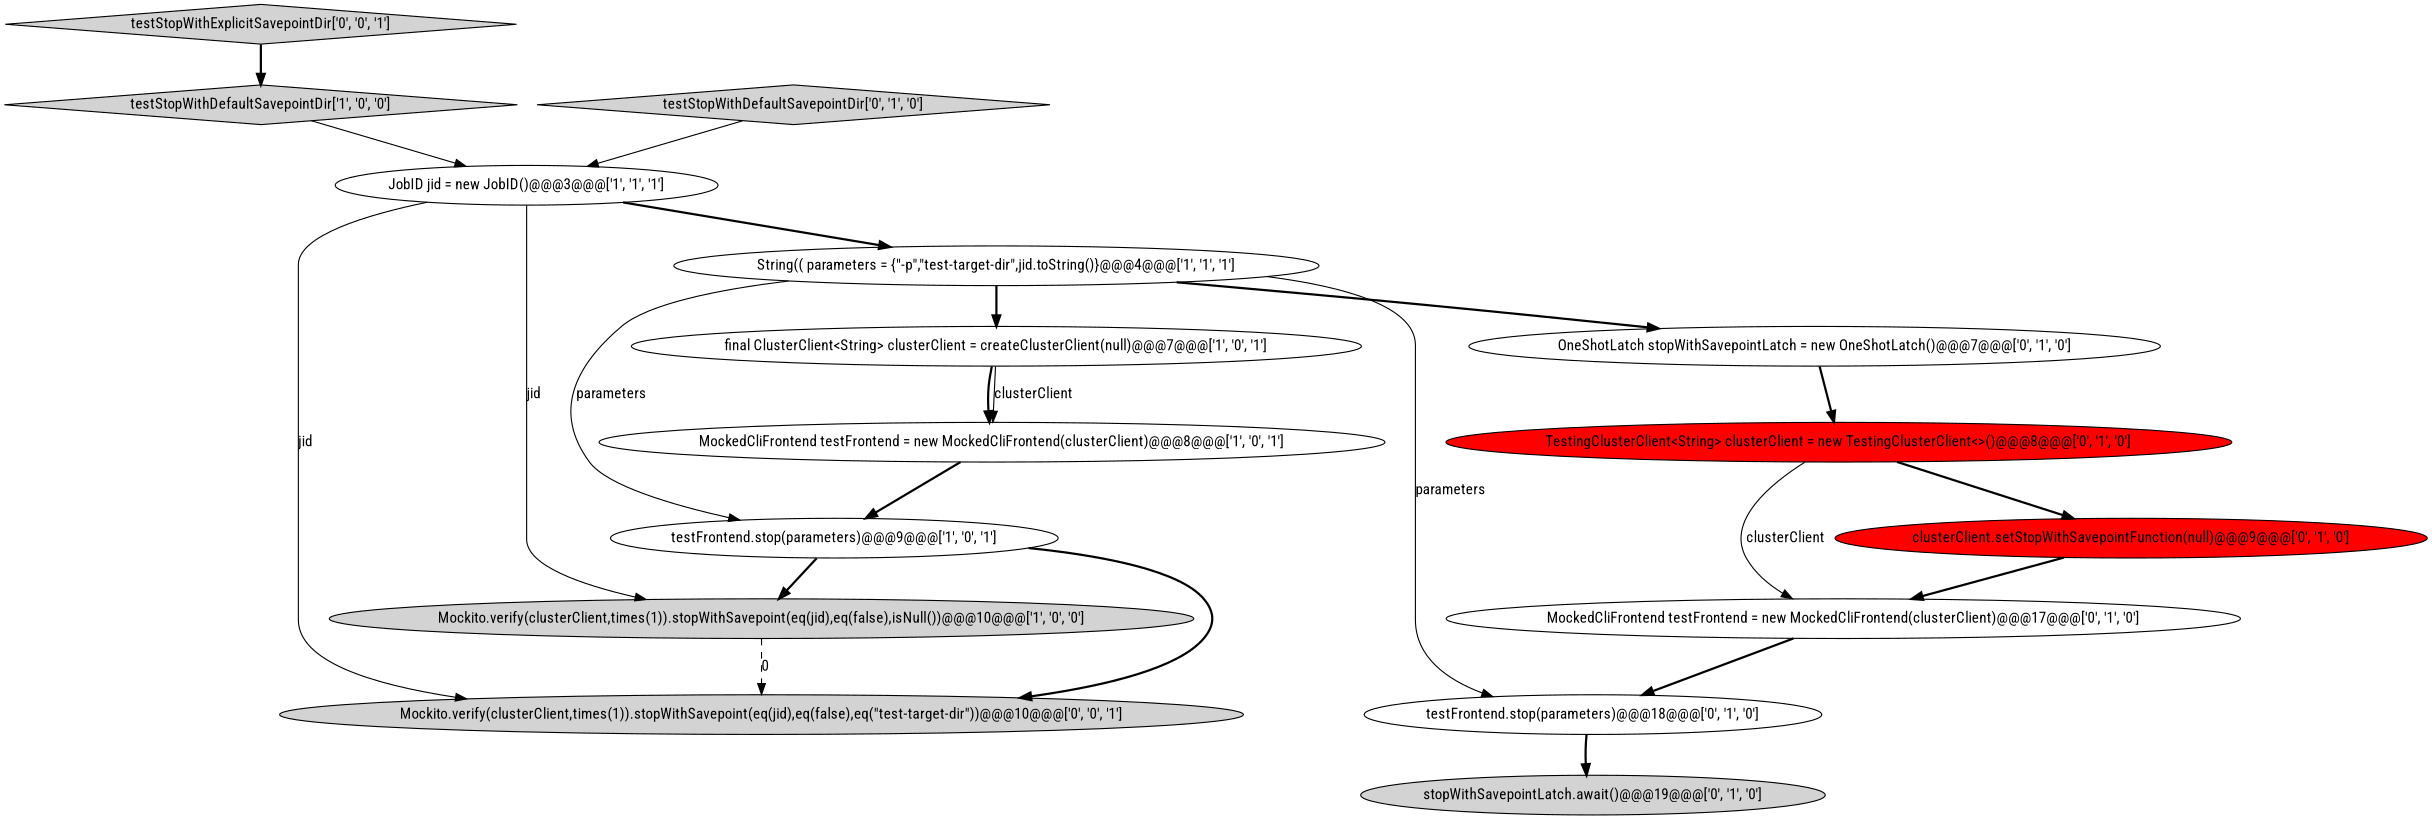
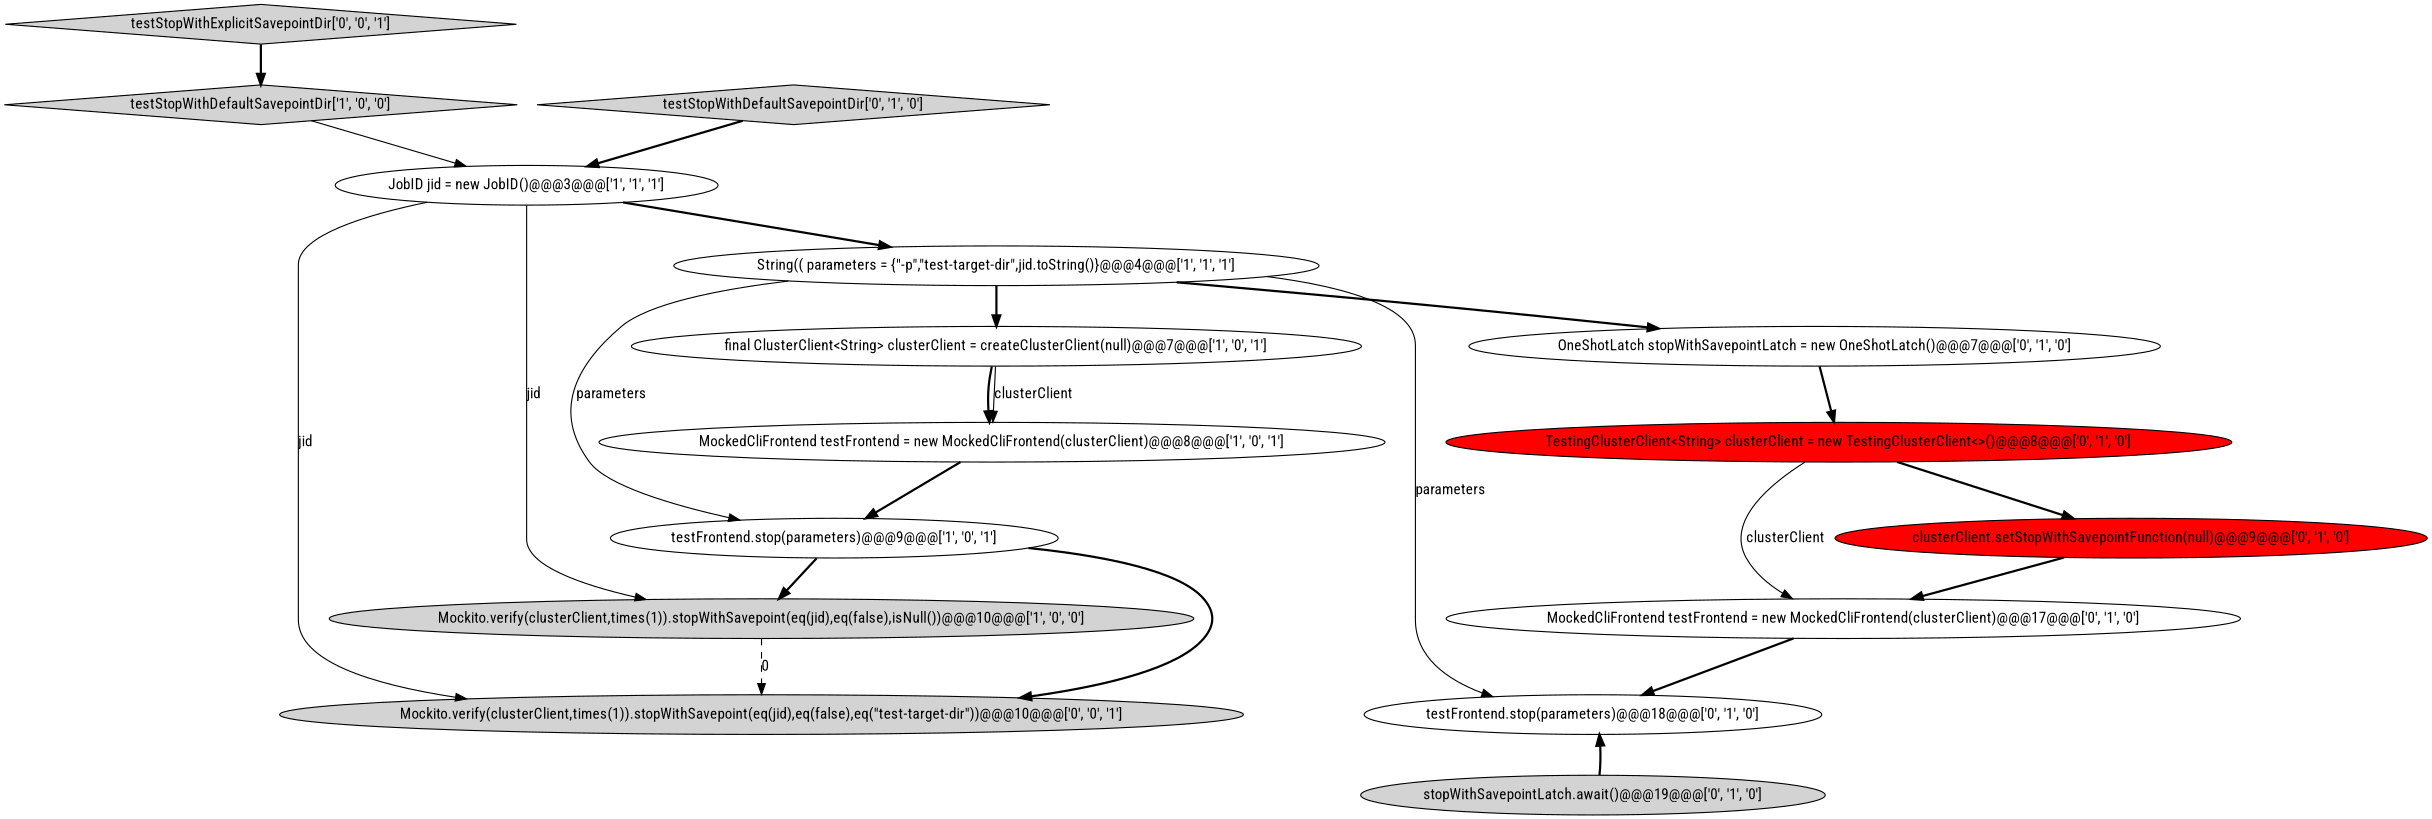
  digraph {
    fontname="Roboto Condensed"
    node [fillcolor=white fontname="Roboto Condensed" shape=ellipse style=filled]
    edge [fontname="Roboto Condensed" style=bold]
    n1 [label="JobID jid = new JobID()@@@3@@@['1', '1', '1']"]
    n2 [fillcolor=lightgray label="Mockito.verify(clusterClient,times(1)).stopWithSavepoint(eq(jid),eq(false),isNull())@@@10@@@['1', '0', '0']"]
    n3 [fillcolor=lightgray label="Mockito.verify(clusterClient,times(1)).stopWithSavepoint(eq(jid),eq(false),eq(\"test-target-dir\"))@@@10@@@['0', '0', '1']"]
    n4 [label="String(( parameters = {\"-p\",\"test-target-dir\",jid.toString()}@@@4@@@['1', '1', '1']"]
    n5 [label="testFrontend.stop(parameters)@@@9@@@['1', '0', '1']"]
    n6 [label="testFrontend.stop(parameters)@@@18@@@['0', '1', '0']"]
    n7 [label="final ClusterClient<String> clusterClient = createClusterClient(null)@@@7@@@['1', '0', '1']"]
    n8 [label="OneShotLatch stopWithSavepointLatch = new OneShotLatch()@@@7@@@['0', '1', '0']"]
    n9 [label="MockedCliFrontend testFrontend = new MockedCliFrontend(clusterClient)@@@8@@@['1', '0', '1']"]
    n10 [fillcolor=red label="TestingClusterClient<String> clusterClient = new TestingClusterClient<>()@@@8@@@['0', '1', '0']"]
    n11 [label="MockedCliFrontend testFrontend = new MockedCliFrontend(clusterClient)@@@17@@@['0', '1', '0']"]
    n12 [fillcolor=red label="clusterClient.setStopWithSavepointFunction(null)@@@9@@@['0', '1', '0']"]
    n13 [fillcolor=lightgray label="stopWithSavepointLatch.await()@@@19@@@['0', '1', '0']"]
    n14 [fillcolor=lightgray label="testStopWithDefaultSavepointDir['1', '0', '0']" shape=diamond]
    n15 [fillcolor=lightgray label="testStopWithDefaultSavepointDir['0', '1', '0']" shape=diamond]
    n16 [fillcolor=lightgray label="testStopWithExplicitSavepointDir['0', '0', '1']" shape=diamond]
    n1 -> n2 [label=jid style=solid]
    n1 -> n3 [label=jid style=solid]
    n1 -> n4
    n2 -> n3 [label=0 style=dashed]
    n4 -> n5 [label=parameters style=solid]
    n4 -> n6 [label=parameters style=solid]
    n4 -> n7
    n4 -> n8
    n5 -> n2
    n5 -> n3
-   n6 -> n13
+   n13 -> n6
    n7 -> n9
    n7 -> n9 [label=clusterClient style=solid]
    n8 -> n10
    n9 -> n5
    n10 -> n11 [label=clusterClient style=solid]
    n10 -> n12
    n11 -> n6
    n12 -> n11
    n14 -> n1 [style=solid]
-   n15 -> n1 [style=solid]
+   n15 -> n1
    n16 -> n14
  }
